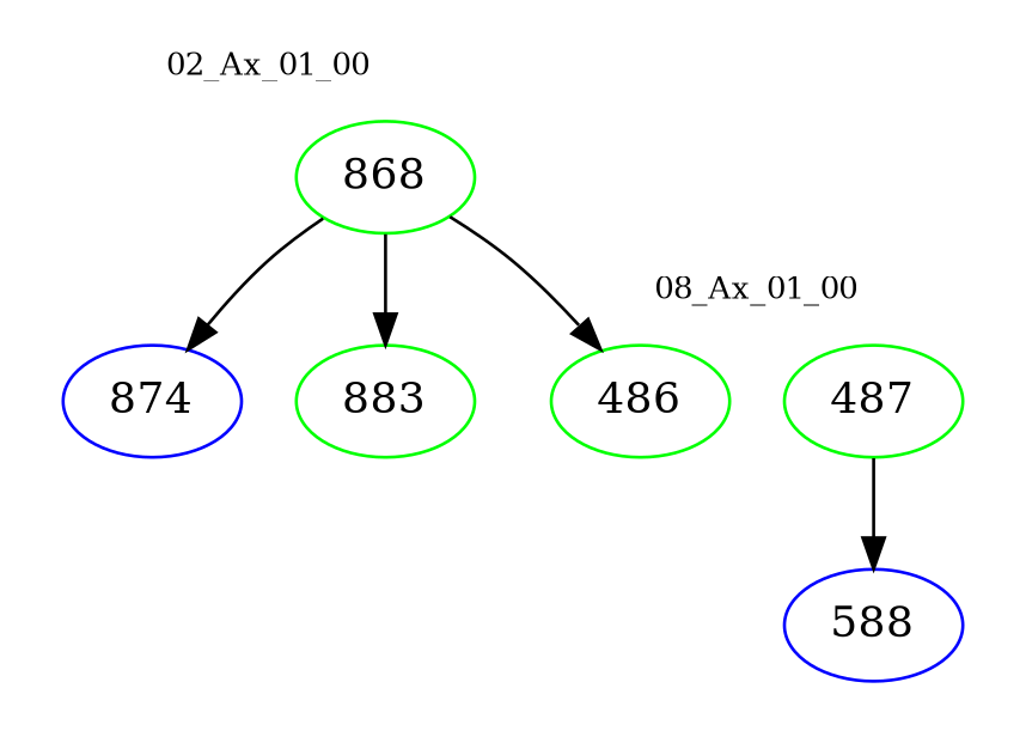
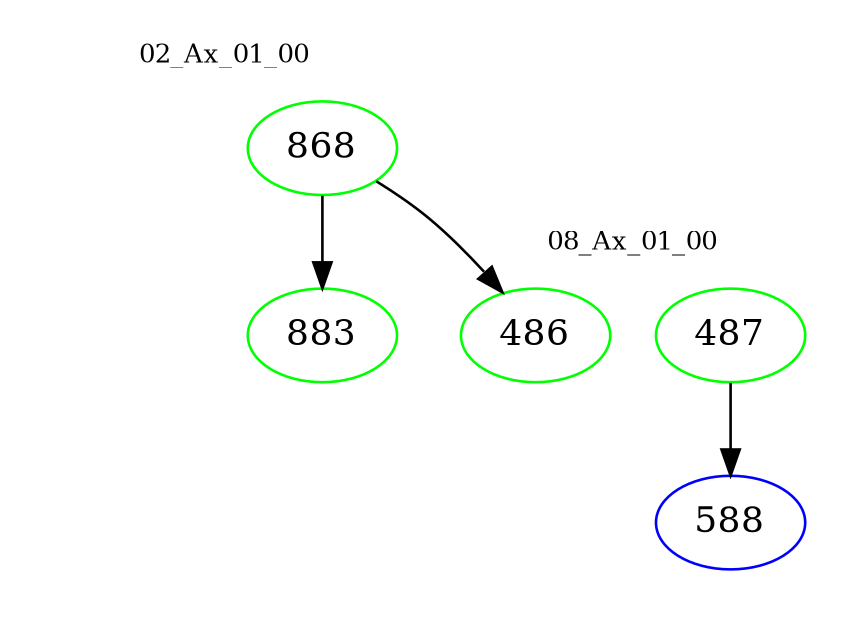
  digraph {
    node [color=green]
    edge [color=black]
    n1 [label=487]
    n2 [label=486]
    n3 [color=blue label=588]
    n4 [label=868]
-   n5 [color=blue label=874]
    n6 [label=883]
    subgraph cluster_1 {
      color=white
      fontsize=10
      label="08_Ax_01_00"
      n1
      n2
      n3
    }
    subgraph cluster_2 {
      color=white
      fontsize=10
      label="02_Ax_01_00"
      n4
-     n5
      n6
    }
    n1 -> n3
    n4 -> n2
-   n4 -> n5
    n4 -> n6
  }
